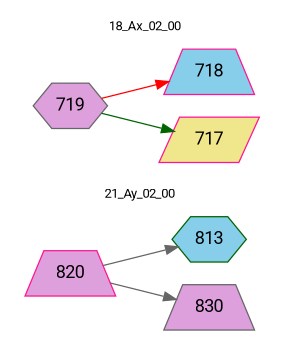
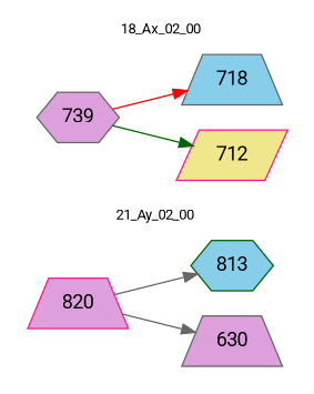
  digraph {
    fontname=Roboto
    rankdir=LR
    node [color=deeppink fillcolor=plum fontname=Roboto shape=trapezium style=filled]
    edge [color=gray40 fontname=Roboto]
    n1 [label=820]
-   n2 [color=gray40 label=830]
+   n2 [color=gray40 label=630]
    n3 [color=darkgreen fillcolor=skyblue label=813 shape=hexagon]
-   n4 [color=gray40 label=719 shape=hexagon]
-   n5 [fillcolor=khaki label=717 shape=parallelogram]
-   n6 [fillcolor=skyblue label=718]
+   n4 [color=gray40 label=739 shape=hexagon]
+   n5 [fillcolor=khaki label=712 shape=parallelogram]
+   n6 [color=gray40 fillcolor=skyblue label=718]
    subgraph cluster_1 {
      color=white
      fontsize=10
      label="21_Ay_02_00"
      n1
      n2
      n3
    }
    subgraph cluster_2 {
      color=white
      fontsize=10
      label="18_Ax_02_00"
      n4
      n5
      n6
    }
    n1 -> n2
    n1 -> n3
    n4 -> n5 [color=darkgreen]
    n4 -> n6 [color=red]
  }
